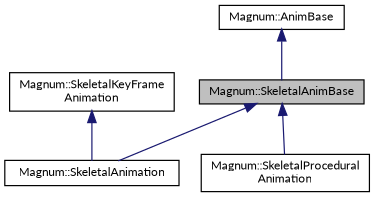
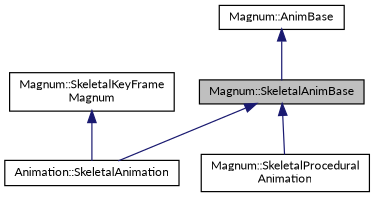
  digraph {
    fontname=Lato
    node [color=black fillcolor=white fontname=Lato fontsize=10 shape=record style=filled]
    edge [color=midnightblue dir=back fontname=Lato fontsize=10 labelfontname=Helvetica labelfontsize=10 style=solid]
    n1 [fillcolor=grey75 fontcolor=black height=0.2 label="Magnum::SkeletalAnimBase" width=0.4]
    n2 [height=0.2 label="Magnum::SkeletalProcedural\lAnimation" width=0.4]
-   n3 [height=0.2 label="Magnum::SkeletalAnimation" width=0.4]
-   n4 [height=0.2 label="Magnum::SkeletalKeyFrame\lAnimation" width=0.4]
+   n3 [height=0.2 label="Animation::SkeletalAnimation" width=0.4]
+   n4 [height=0.2 label="Magnum::SkeletalKeyFrame\lMagnum" width=0.4]
    n5 [height=0.2 label="Magnum::AnimBase" width=0.4]
    n1 -> n2
    n1 -> n3
    n4 -> n3
    n5 -> n1
  }
